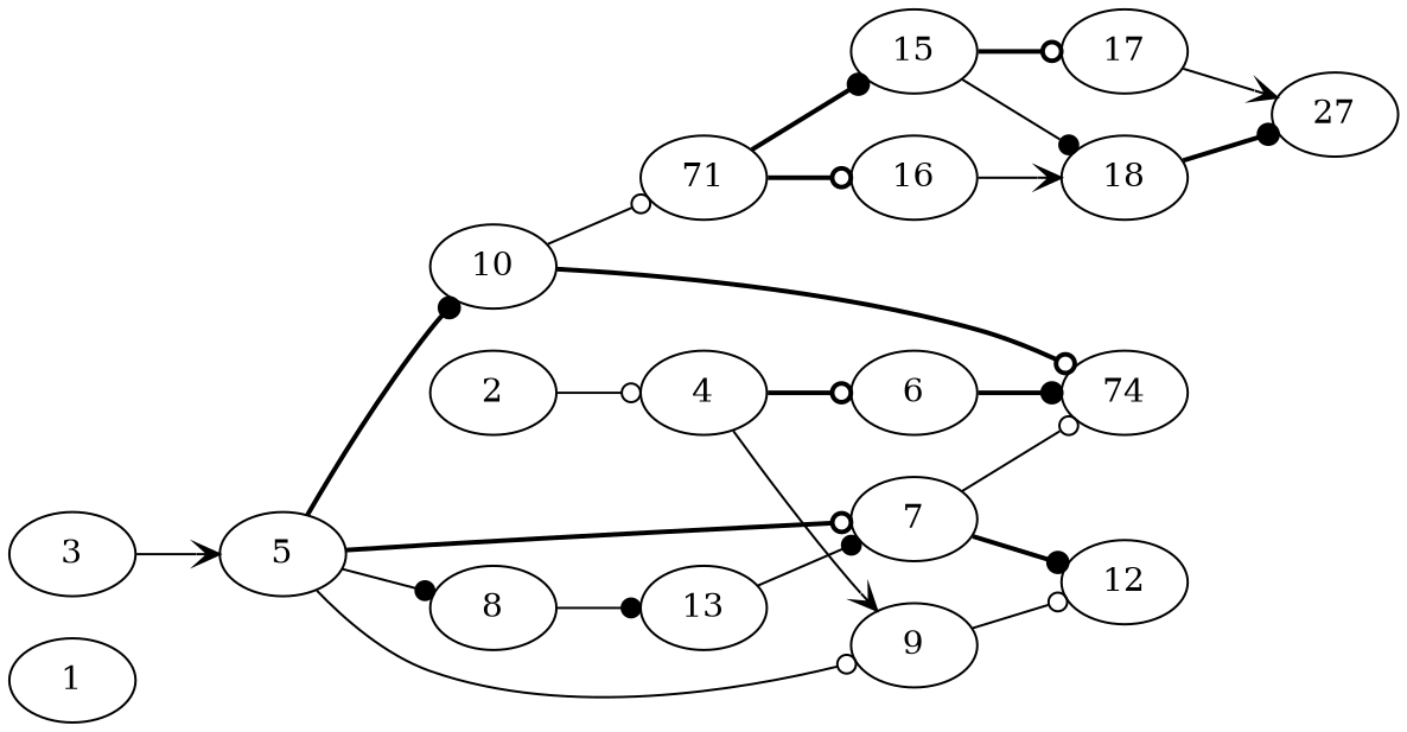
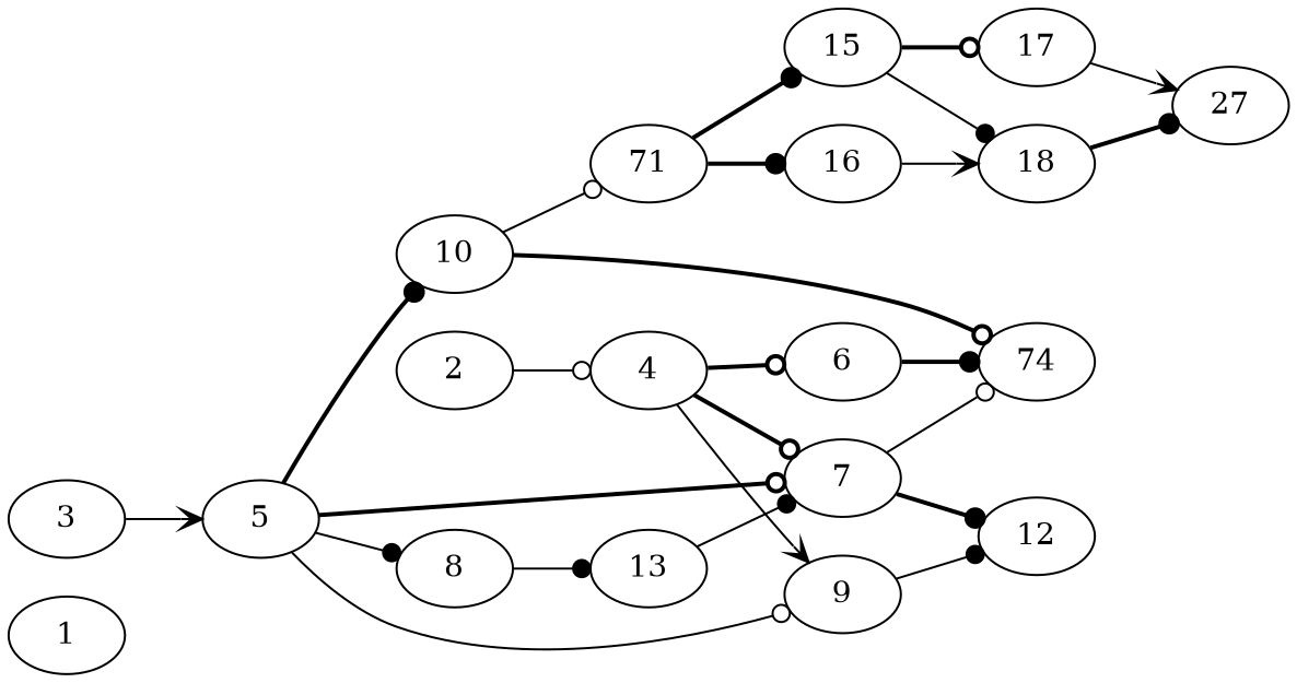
  digraph {
    rankdir=LR
    node [alpha=0.13]
    edge [arrowhead=odot style=solid]
    1 [expect_size=27034624]
    2 [alpha=0.11 expect_size=19831808]
    4 [expect_size=41147392]
    6 [alpha=0.07 expect_size=30985216]
    7 [alpha=0.00 expect_size=5350400]
    9 [expect_size=15831040]
    n7 [expect_size=24717312 label=74]
    12 [alpha=0.16 expect_size=32434176]
    8 [alpha=0.17 expect_size=45597696]
    13 [alpha=0.17 expect_size=11317248]
    3 [alpha=0.06 expect_size=16387072]
    5 [alpha=0.02 expect_size=51880960]
    10 [alpha=0.14 expect_size=40776704]
    n14 [alpha=0.16 expect_size=48633856 label=71]
    15 [alpha=0.09 expect_size=7771136]
    16 [alpha=0.11 expect_size=13454336]
    17 [alpha=0.12 expect_size=28939264]
    18 [alpha=0.07 expect_size=29342720]
    n19 [alpha=0.11 expect_size=6162432 label=27]
    2 -> 4
    4 -> 6 [style=bold]
+   4 -> 7 [style=bold]
    4 -> 9 [arrowhead=vee]
    6 -> n7 [arrowhead=dot style=bold]
    7 -> n7
    7 -> 12 [arrowhead=dot style=bold]
-   9 -> 12
+   9 -> 12 [arrowhead=dot]
    8 -> 13 [arrowhead=dot]
    13 -> 7 [arrowhead=dot]
    3 -> 5 [arrowhead=vee]
    5 -> 7 [style=bold]
    5 -> 9
    5 -> 8 [arrowhead=dot]
    5 -> 10 [arrowhead=dot style=bold]
    10 -> n7 [style=bold]
    10 -> n14
    n14 -> 15 [arrowhead=dot style=bold]
-   n14 -> 16 [style=bold]
+   n14 -> 16 [arrowhead=dot style=bold]
    15 -> 17 [style=bold]
    15 -> 18 [arrowhead=dot]
    16 -> 18 [arrowhead=vee]
    17 -> n19 [arrowhead=vee]
    18 -> n19 [arrowhead=dot style=bold]
  }
